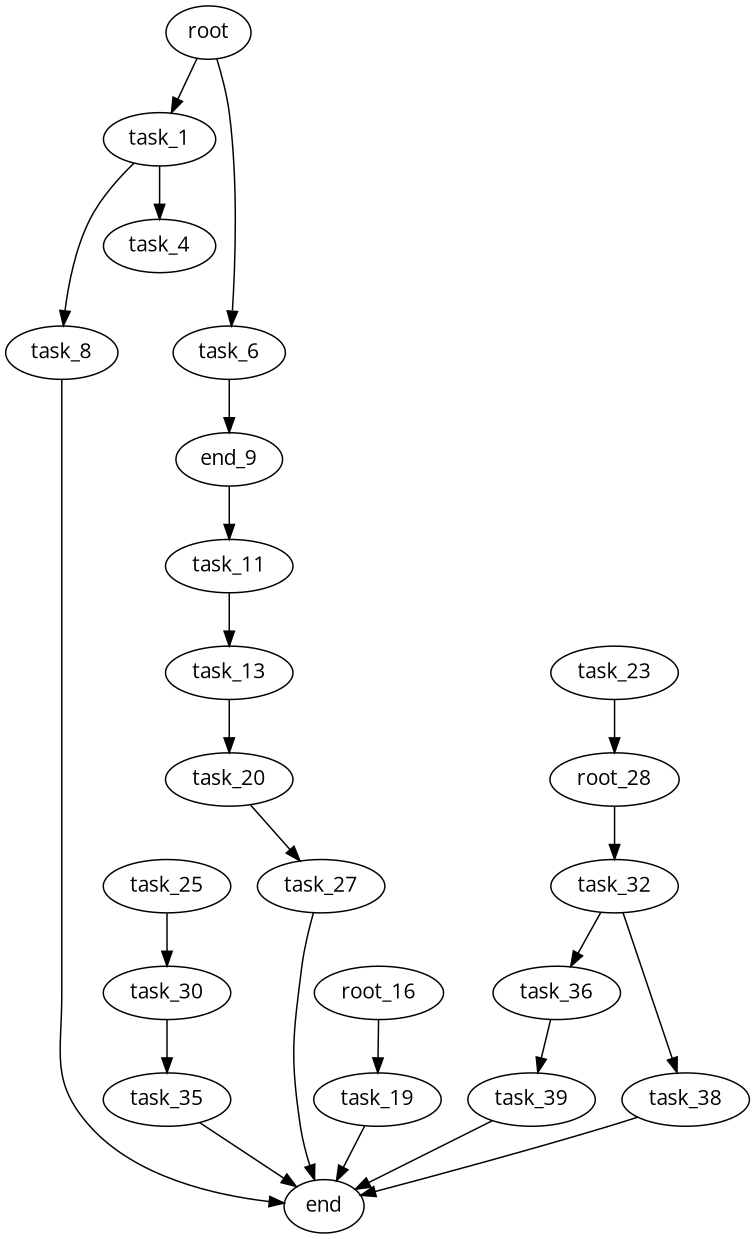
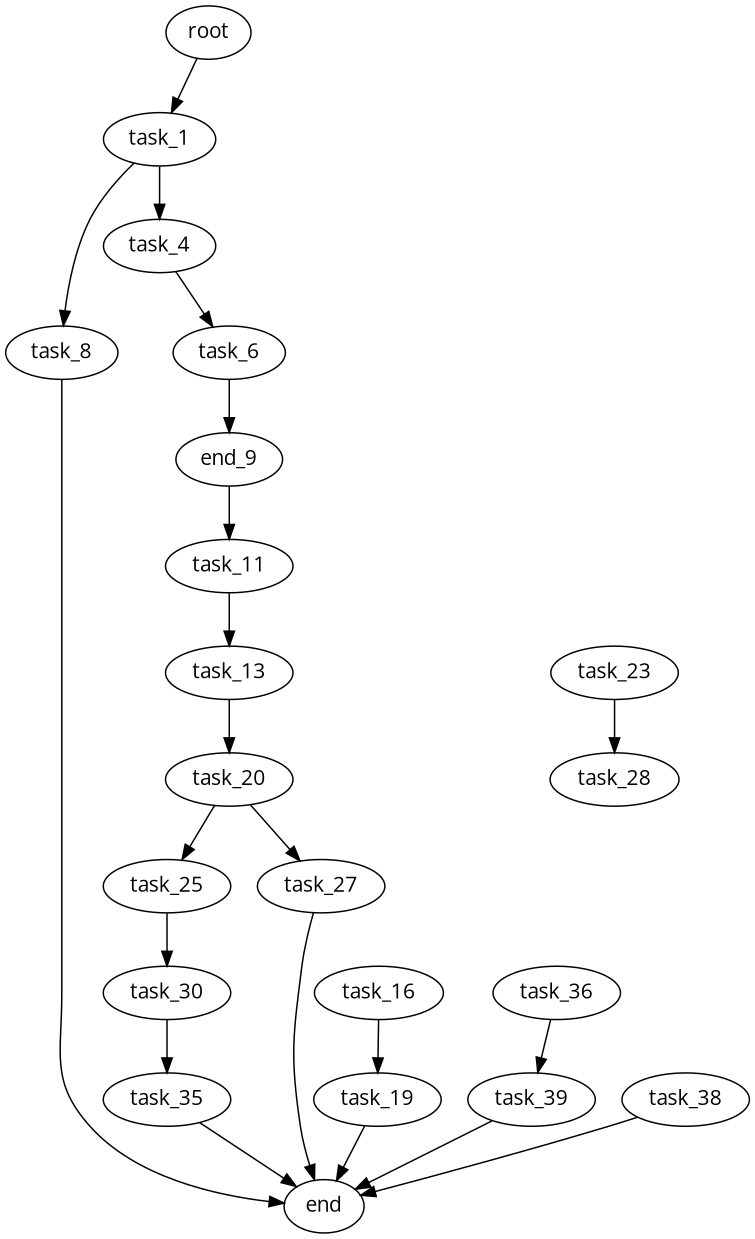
  digraph {
    fontname="Open Sans"
    node [fontname="Open Sans"]
    edge [fontname="Open Sans"]
    root
    task_1
    task_4
    task_8
    task_6
    end
    n7 [label=end_9]
    task_11
    task_13
    task_20
-   task_16 [label=root_16]
+   task_16
    task_19
    task_25
    task_27
    task_23
-   task_28 [label=root_28]
+   task_28
    task_30
-   task_32
    task_35
    task_36
    task_38
    task_39
    root -> task_1
    task_1 -> task_4
    task_1 -> task_8
-   root -> task_6
+   task_4 -> task_6
    task_8 -> end
    task_6 -> n7
    n7 -> task_11
    task_11 -> task_13
    task_13 -> task_20
+   task_20 -> task_25
    task_20 -> task_27
    task_16 -> task_19
    task_19 -> end
    task_25 -> task_30
    task_27 -> end
    task_23 -> task_28
-   task_28 -> task_32
    task_30 -> task_35
-   task_32 -> task_36
-   task_32 -> task_38
    task_35 -> end
    task_36 -> task_39
    task_38 -> end
    task_39 -> end
  }
